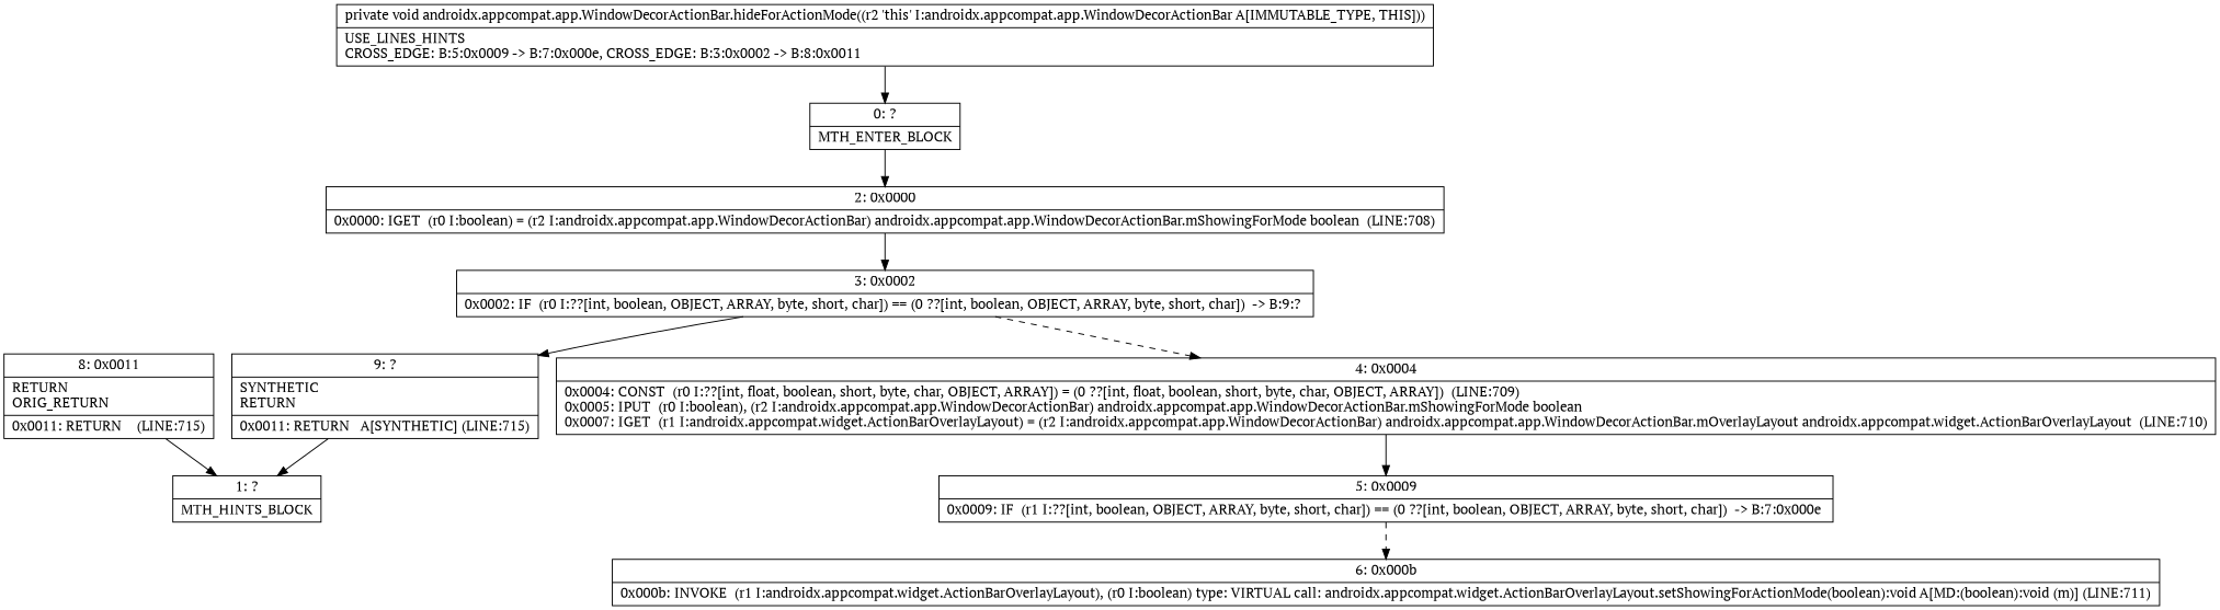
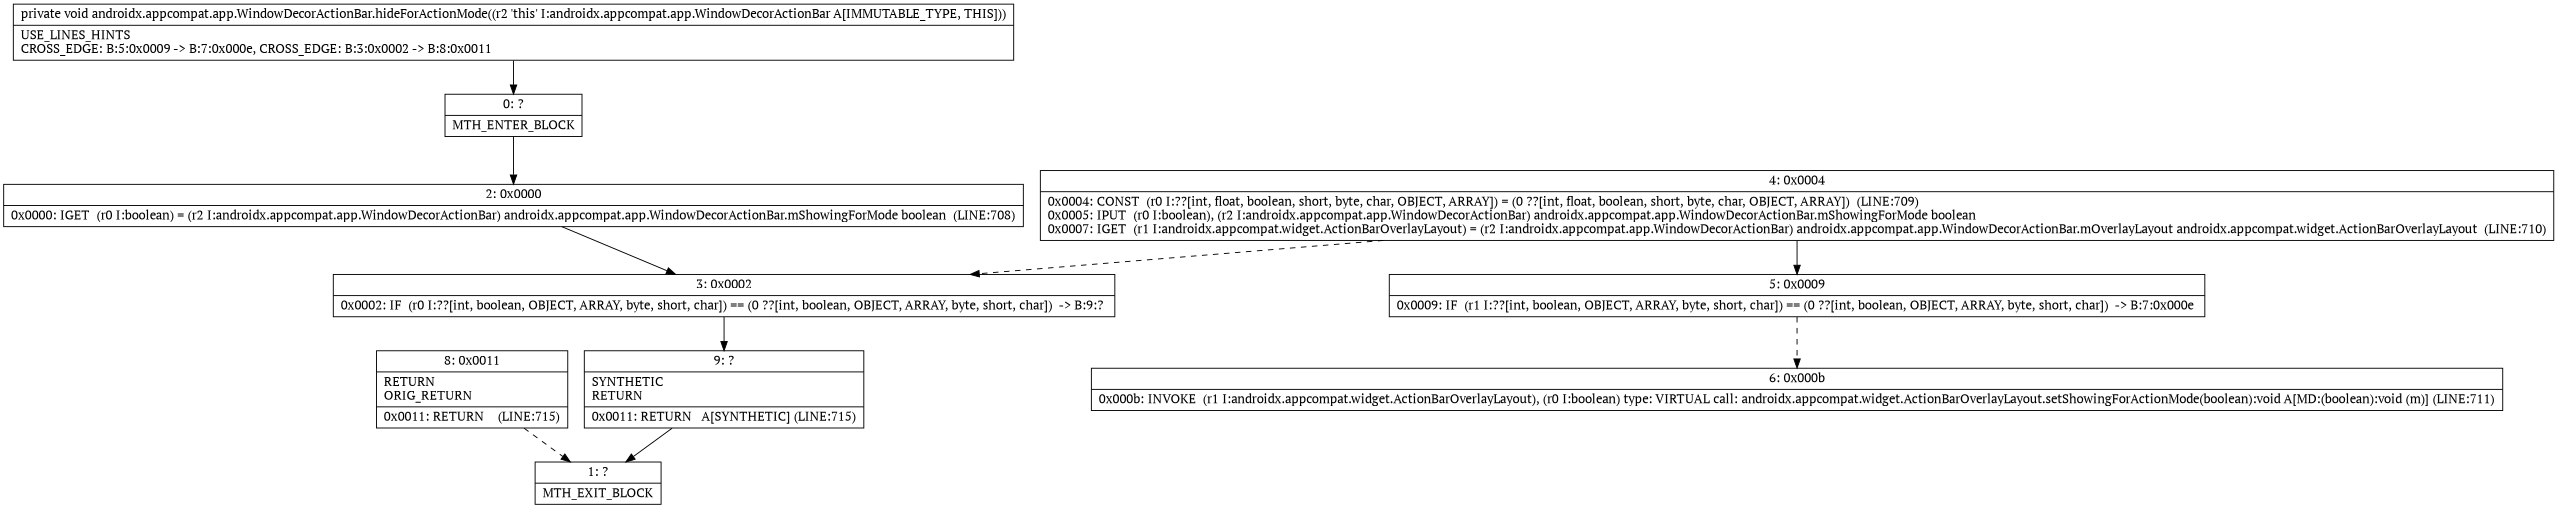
  digraph {
    fontname="PT Serif"
    node [fontname="PT Serif" shape=record]
    edge [fontname="PT Serif"]
    n1 [label="{0\:\ ?|MTH_ENTER_BLOCK\l}"]
    n2 [label="{2\:\ 0x0000|0x0000: IGET  (r0 I:boolean) = (r2 I:androidx.appcompat.app.WindowDecorActionBar) androidx.appcompat.app.WindowDecorActionBar.mShowingForMode boolean  (LINE:708)\l}"]
    n3 [label="{3\:\ 0x0002|0x0002: IF  (r0 I:??[int, boolean, OBJECT, ARRAY, byte, short, char]) == (0 ??[int, boolean, OBJECT, ARRAY, byte, short, char])  \-\> B:9:? \l}"]
    n4 [label="{4\:\ 0x0004|0x0004: CONST  (r0 I:??[int, float, boolean, short, byte, char, OBJECT, ARRAY]) = (0 ??[int, float, boolean, short, byte, char, OBJECT, ARRAY])  (LINE:709)\l0x0005: IPUT  (r0 I:boolean), (r2 I:androidx.appcompat.app.WindowDecorActionBar) androidx.appcompat.app.WindowDecorActionBar.mShowingForMode boolean \l0x0007: IGET  (r1 I:androidx.appcompat.widget.ActionBarOverlayLayout) = (r2 I:androidx.appcompat.app.WindowDecorActionBar) androidx.appcompat.app.WindowDecorActionBar.mOverlayLayout androidx.appcompat.widget.ActionBarOverlayLayout  (LINE:710)\l}"]
    n5 [label="{9\:\ ?|SYNTHETIC\lRETURN\l|0x0011: RETURN   A[SYNTHETIC] (LINE:715)\l}"]
    n6 [label="{5\:\ 0x0009|0x0009: IF  (r1 I:??[int, boolean, OBJECT, ARRAY, byte, short, char]) == (0 ??[int, boolean, OBJECT, ARRAY, byte, short, char])  \-\> B:7:0x000e \l}"]
-   n7 [label="{1\:\ ?|MTH_HINTS_BLOCK\l}"]
+   n7 [label="{1\:\ ?|MTH_EXIT_BLOCK\l}"]
    n8 [label="{6\:\ 0x000b|0x000b: INVOKE  (r1 I:androidx.appcompat.widget.ActionBarOverlayLayout), (r0 I:boolean) type: VIRTUAL call: androidx.appcompat.widget.ActionBarOverlayLayout.setShowingForActionMode(boolean):void A[MD:(boolean):void (m)] (LINE:711)\l}"]
    n9 [label="{8\:\ 0x0011|RETURN\lORIG_RETURN\l|0x0011: RETURN    (LINE:715)\l}"]
    n10 [label="{private void androidx.appcompat.app.WindowDecorActionBar.hideForActionMode((r2 'this' I:androidx.appcompat.app.WindowDecorActionBar A[IMMUTABLE_TYPE, THIS]))  | USE_LINES_HINTS\lCROSS_EDGE: B:5:0x0009 \-\> B:7:0x000e, CROSS_EDGE: B:3:0x0002 \-\> B:8:0x0011\l}"]
    n1 -> n2
    n2 -> n3
-   n3 -> n4 [style=dashed]
+   n4 -> n3 [style=dashed]
    n3 -> n5
    n4 -> n6
    n5 -> n7
    n6 -> n8 [style=dashed]
-   n9 -> n7
+   n9 -> n7 [style=dashed]
    n10 -> n1
  }
